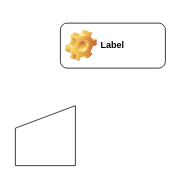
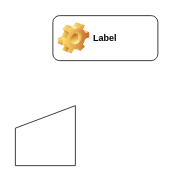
  <mxCell id="0" />
  <mxCell id="1" parent="0" />
  <mxCell id="2" value="" style="shape=manualInput;whiteSpace=wrap;html=1;" vertex="1" parent="1"><mxGeometry x="20" y="140" width="80" height="80" as="geometry" /></mxCell>
- <mxCell id="3" value="Label" style="label;whiteSpace=wrap;html=1;image=img/clipart/Gear_128x128.png" vertex="1" parent="1"><mxGeometry x="80" y="30" width="140" height="60" as="geometry" /></mxCell>
+ <mxCell id="3" value="Label" style="label;whiteSpace=wrap;html=1;image=img/clipart/Gear_128x128.png" vertex="1" parent="1"><mxGeometry x="70" y="20" width="140" height="60" as="geometry" /></mxCell>
